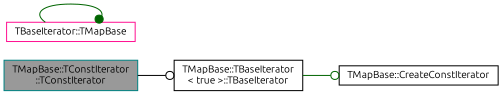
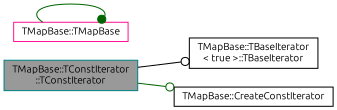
  digraph {
    fontname=Ubuntu
    rankdir=LR
    node [color=black fillcolor=white fontname=Ubuntu fontsize=10 shape=box style=filled]
    edge [arrowhead=odot color=darkgreen fontname=Ubuntu fontsize=10 labelfontname=Helvetica labelfontsize=10 style=solid]
    n1 [color=teal fillcolor=grey60 fontcolor=black height=0.2 label="TMapBase::TConstIterator\l::TConstIterator" width=0.4]
    n2 [height=0.2 label="TMapBase::TBaseIterator\l\< true \>::TBaseIterator" width=0.4]
    n3 [height=0.2 label="TMapBase::CreateConstIterator" width=0.4]
-   n4 [color=deeppink height=0.2 label="TBaseIterator::TMapBase" width=0.4]
+   n4 [color=deeppink height=0.2 label="TMapBase::TMapBase" width=0.4]
    n1 -> n2 [color=black]
-   n2 -> n3
+   n1 -> n3
    n4 -> n4 [arrowhead=dot]
  }
